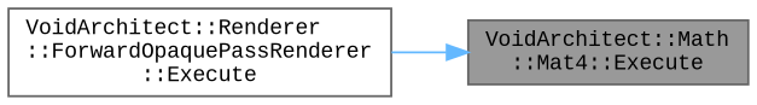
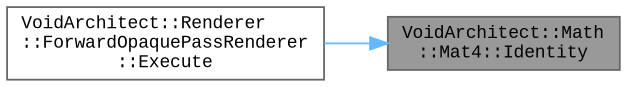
  digraph {
    rankdir=RL
    fontname="Liberation Mono"
    node [fontname="Liberation Mono" fontsize=10 shape=box style=filled]
-   n1 [color=gray40 fillcolor=grey60 fontcolor=black height=0.2 label="VoidArchitect::Math\l::Mat4::Execute" width=0.4]
+   n1 [color=gray40 fillcolor=grey60 fontcolor=black height=0.2 label="VoidArchitect::Math\l::Mat4::Identity" width=0.4]
    n2 [color=grey40 fillcolor=white height=0.2 label="VoidArchitect::Renderer\l::ForwardOpaquePassRenderer\l::Execute" width=0.4]
    n1 -> n2 [color=steelblue1 dir=back fontname="Liberation Mono" fontsize=10 labelfontname=Helvetica labelfontsize=10 style=solid]
  }
